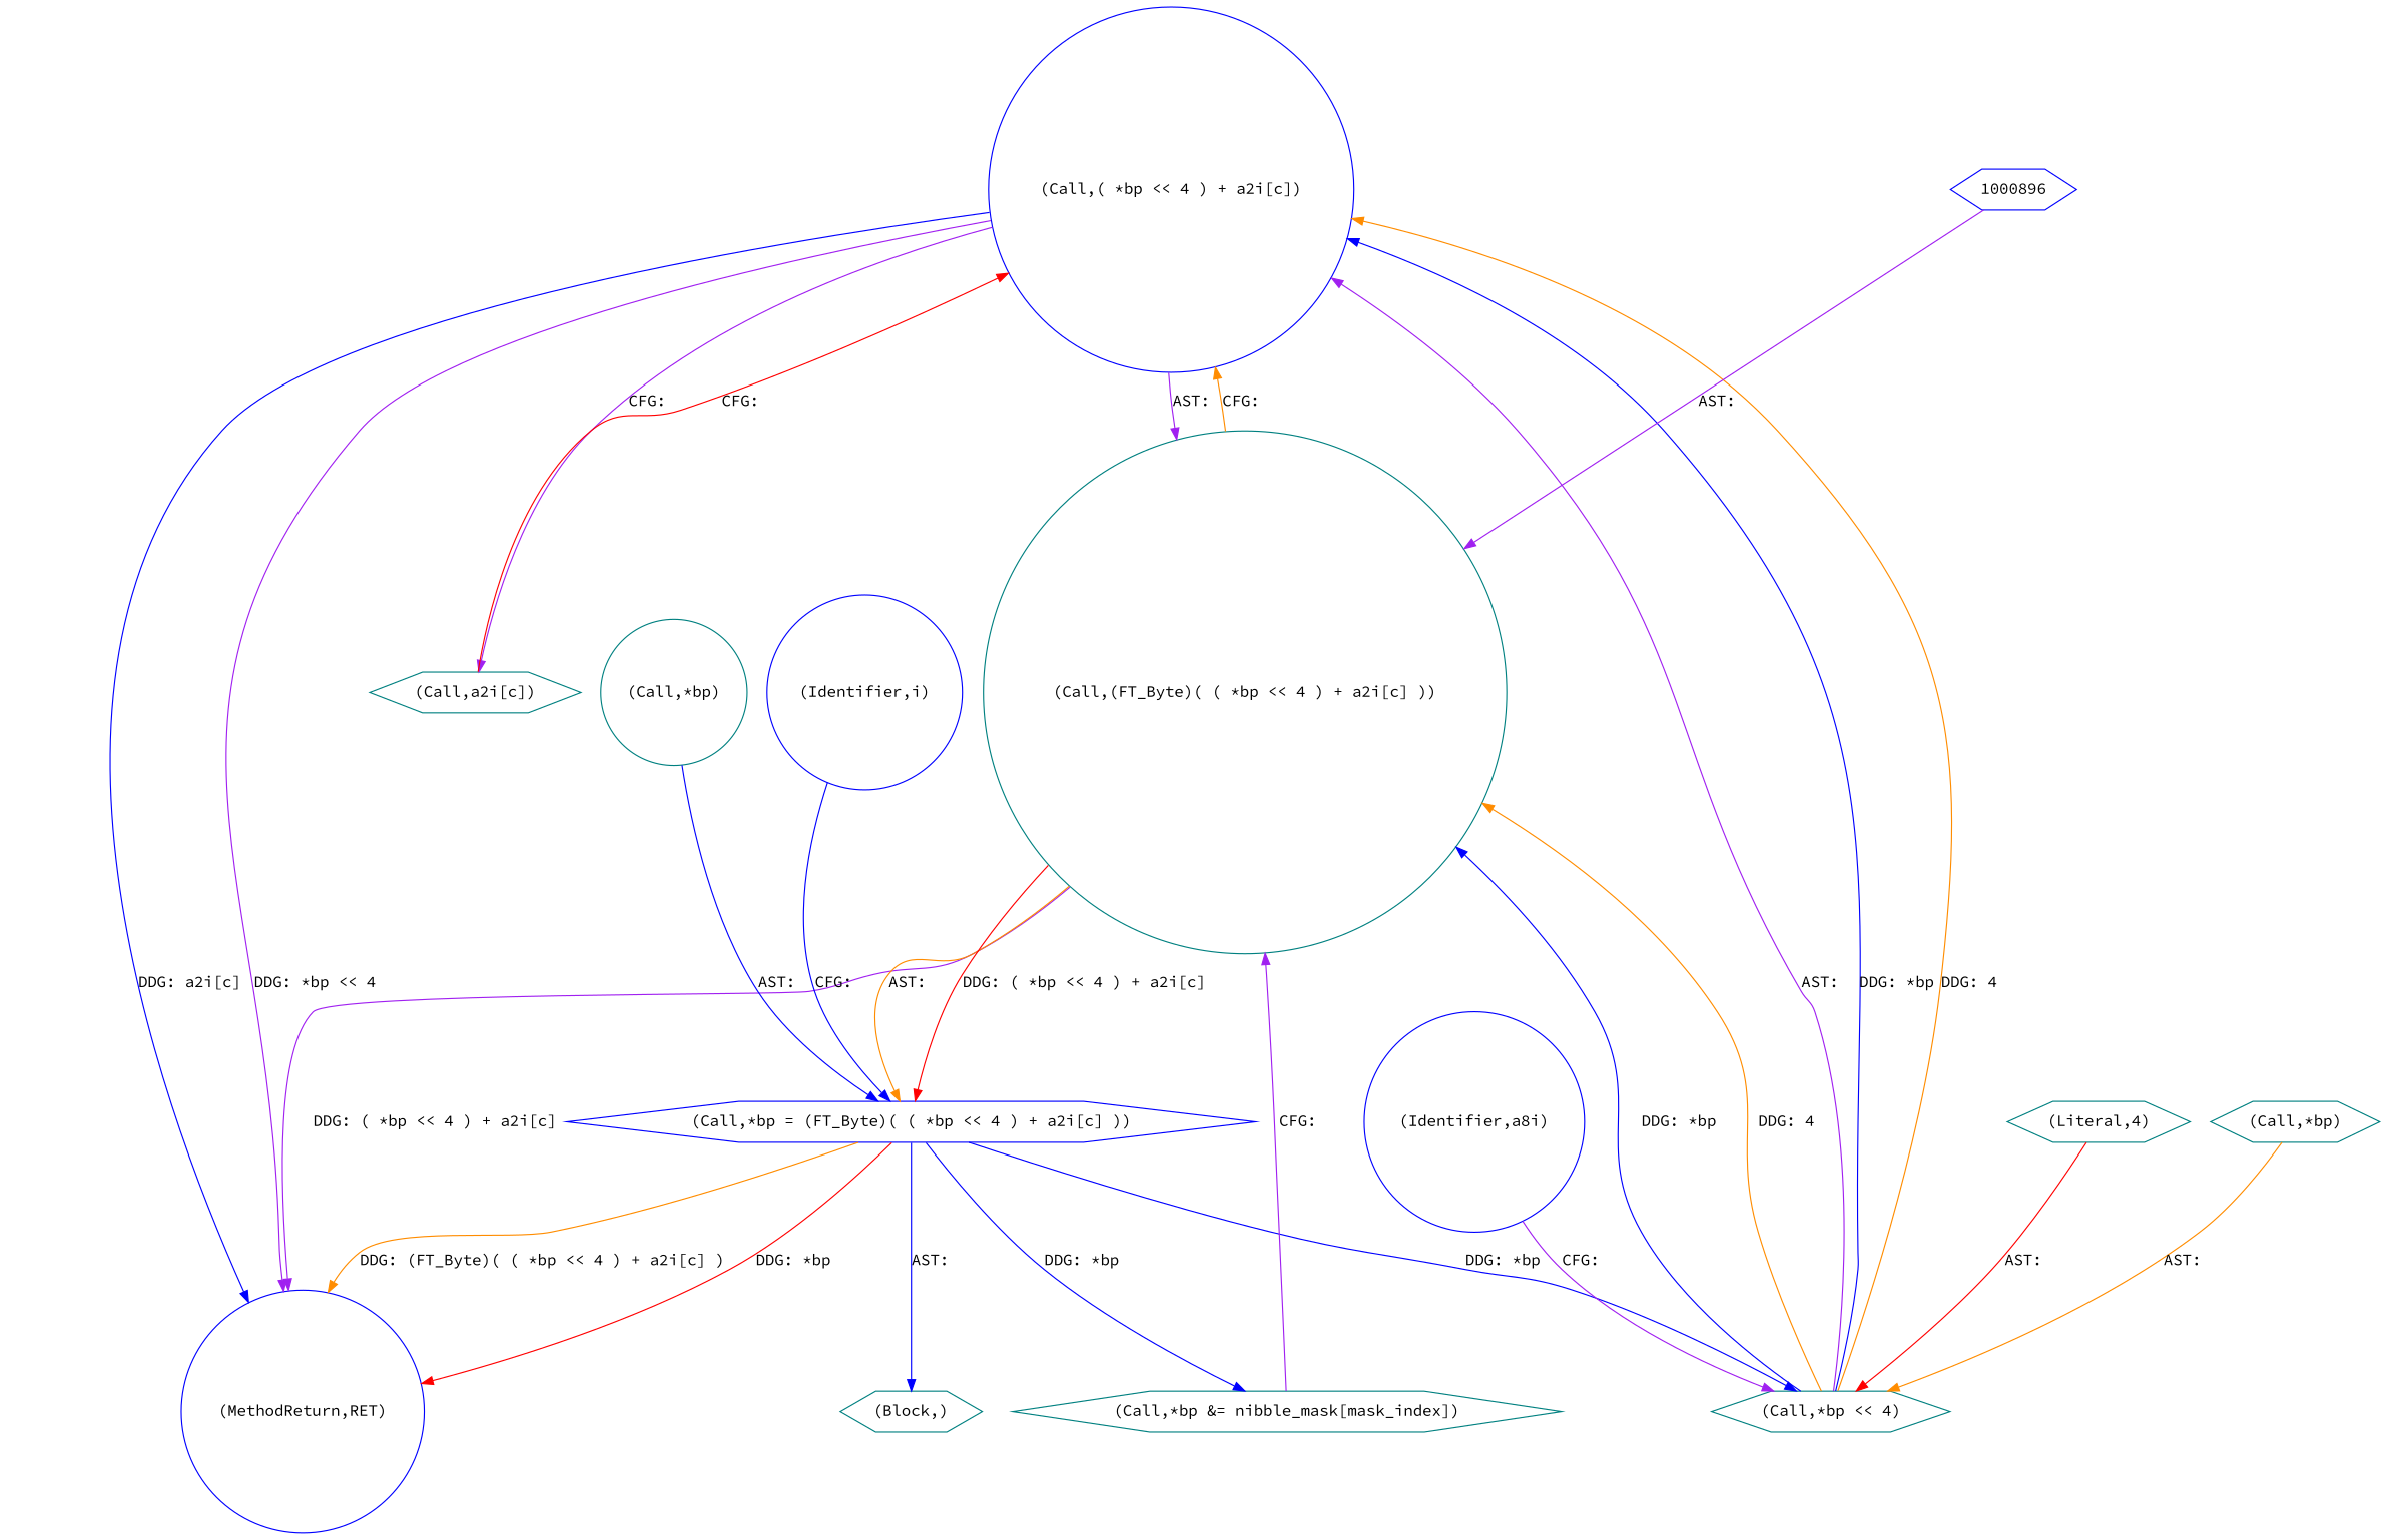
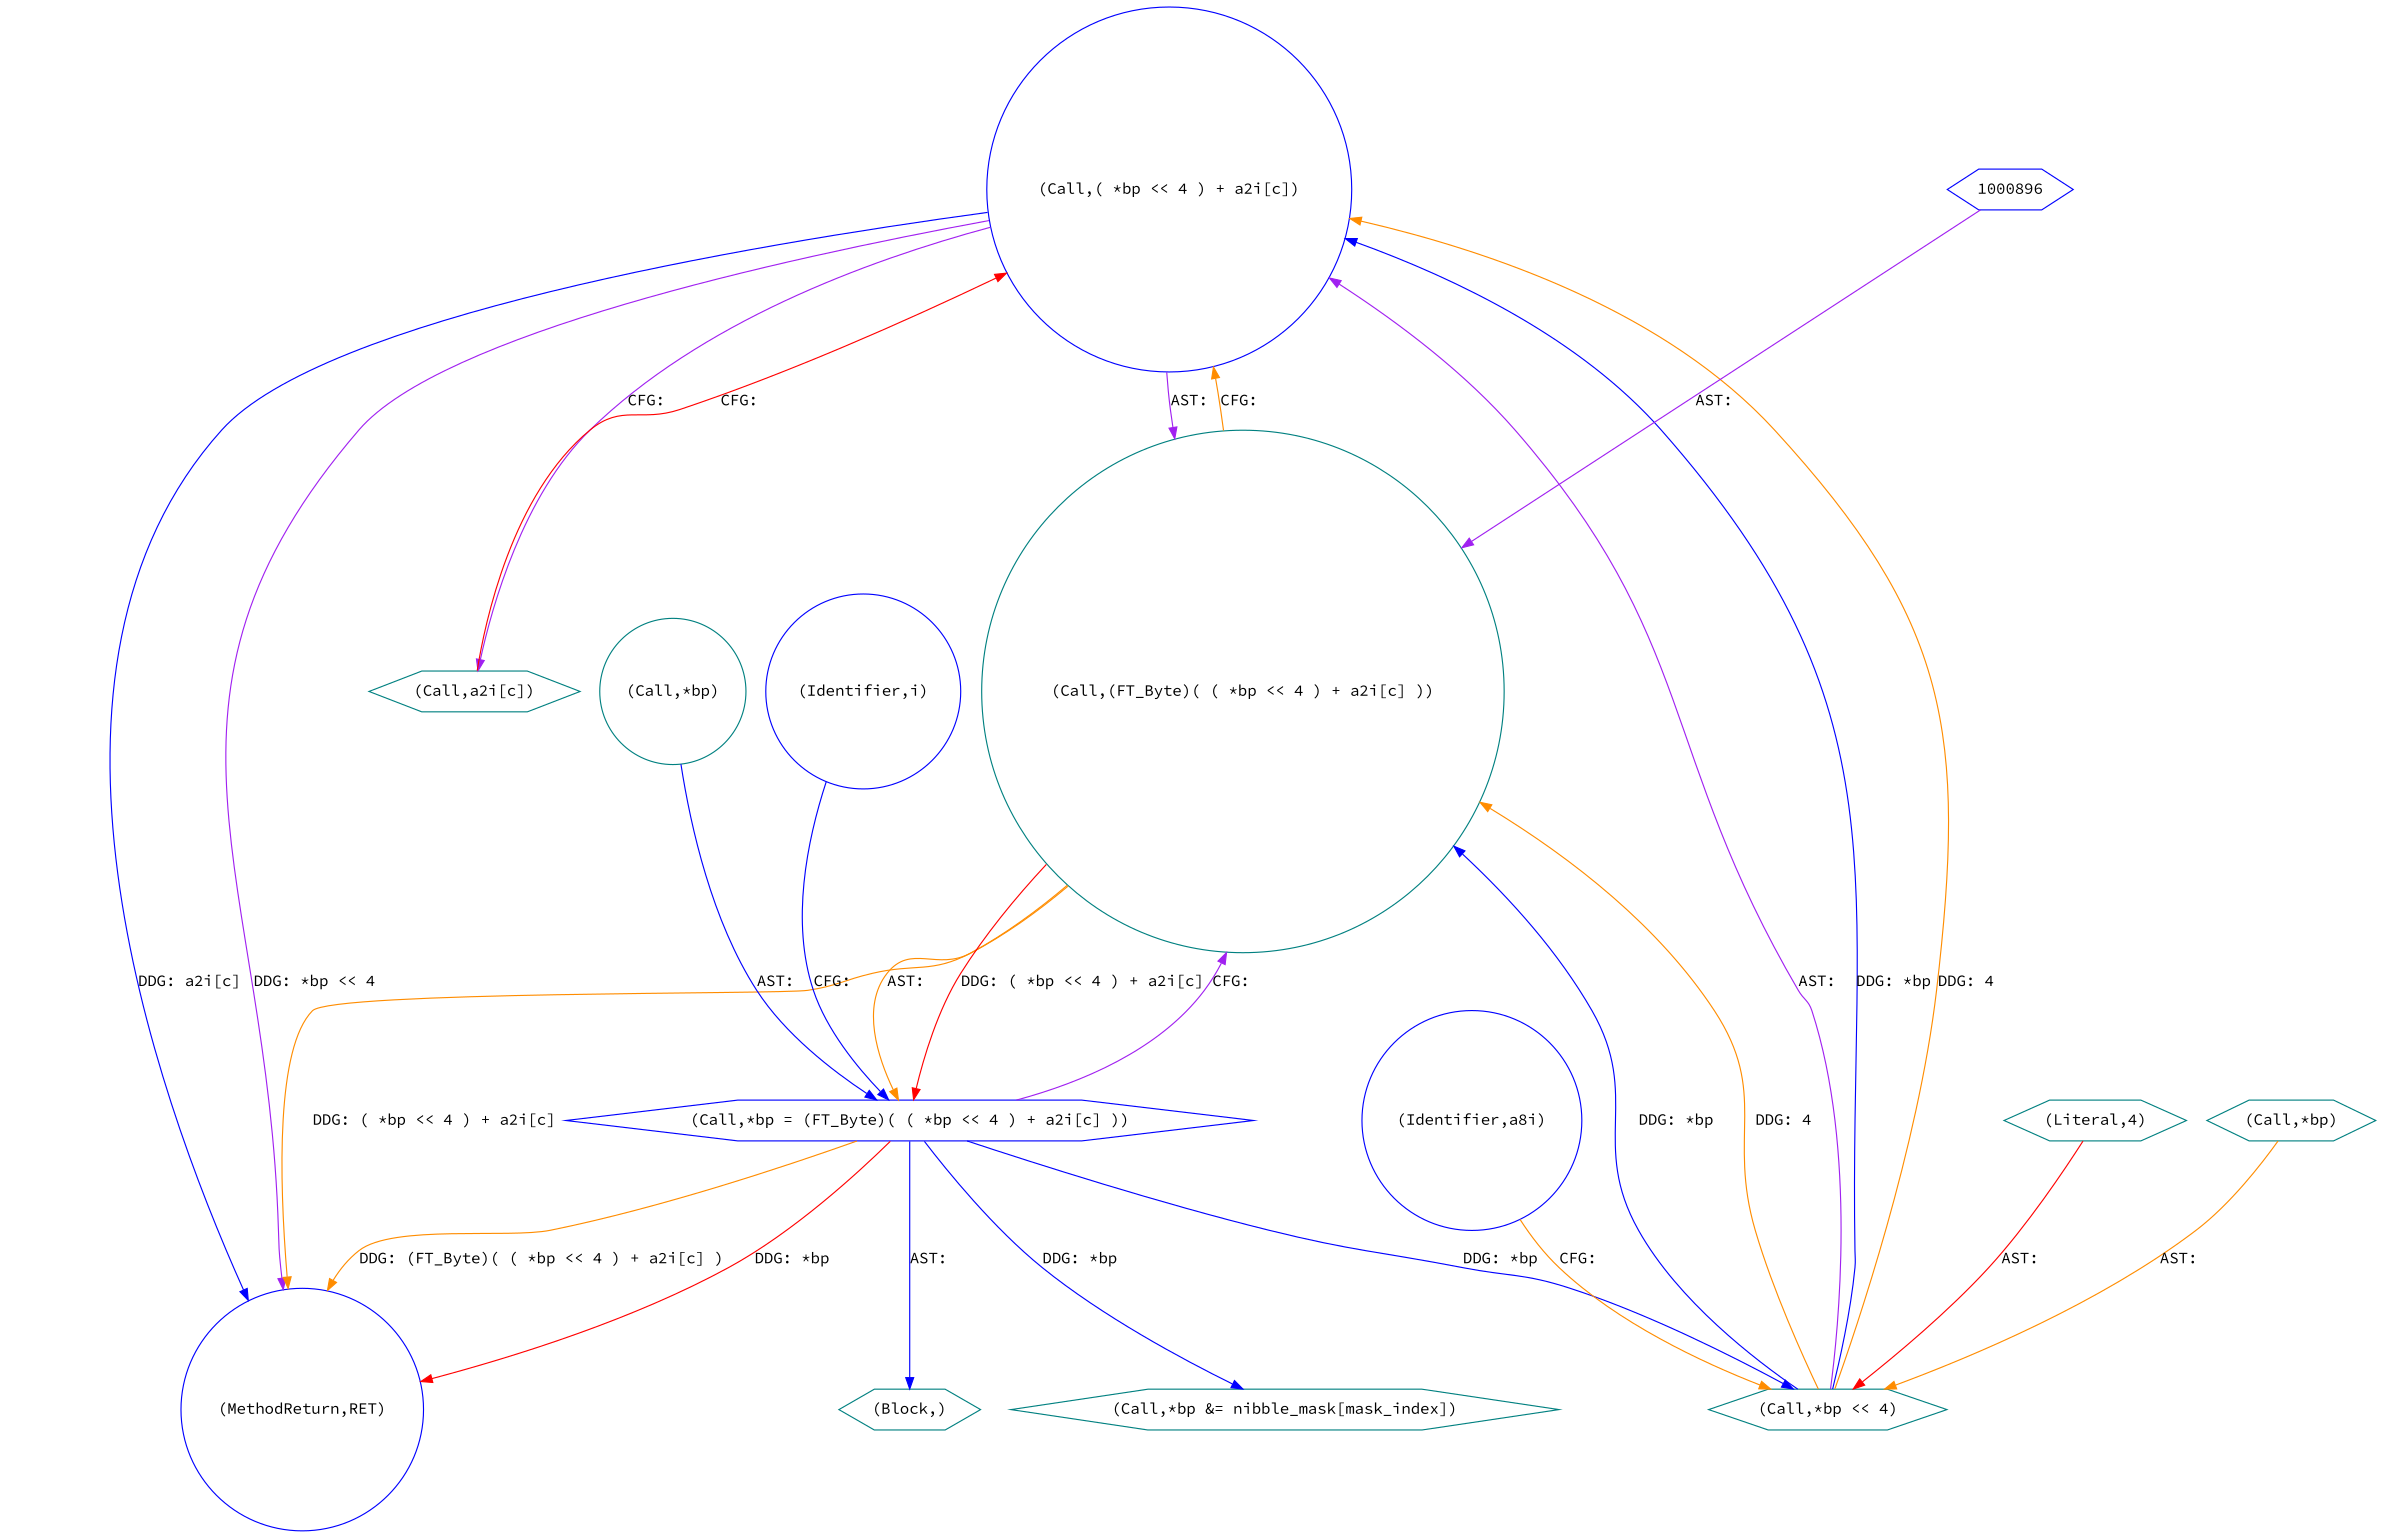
  digraph {
    fontname="Source Code Pro"
    node [color=teal fontname="Source Code Pro" shape=hexagon]
    edge [color=blue fontname="Source Code Pro"]
    n1 [color=blue label="(Call,( *bp << 4 ) + a2i[c])" shape=circle]
    n2 [label="(Call,(FT_Byte)( ( *bp << 4 ) + a2i[c] ))" shape=circle]
    n3 [color=blue label="(MethodReturn,RET)" shape=circle]
    n4 [label="(Call,a2i[c])"]
    n5 [color=blue label="(Call,*bp = (FT_Byte)( ( *bp << 4 ) + a2i[c] ))"]
    n6 [label="(Call,*bp << 4)"]
    n7 [label="(Literal,4)"]
    n8 [label="(Block,)"]
    n9 [label="(Call,*bp &= nibble_mask[mask_index])"]
    n10 [label="(Call,*bp)" shape=circle]
    n11 [label="(Call,*bp)"]
    n12 [color=blue label="(Identifier,i)" shape=circle]
    n13 [color=blue label="(Identifier,a8i)" shape=circle]
    1000896 [color=blue]
    n1 -> n2 [color=purple label="AST: "]
    n1 -> n3 [color=purple label="DDG: *bp << 4"]
    n1 -> n3 [label="DDG: a2i[c]"]
    n1 -> n4 [color=purple label="CFG: "]
    n2 -> n1 [color=darkorange label="CFG: "]
-   n2 -> n3 [color=purple label="DDG: ( *bp << 4 ) + a2i[c]"]
+   n2 -> n3 [color=darkorange label="DDG: ( *bp << 4 ) + a2i[c]"]
    n2 -> n5 [color=darkorange label="AST: "]
    n2 -> n5 [color=red label="DDG: ( *bp << 4 ) + a2i[c]"]
    n4 -> n1 [color=red label="CFG: "]
-   n9 -> n2 [color=purple label="CFG: "]
+   n5 -> n2 [color=purple label="CFG: "]
    n5 -> n3 [color=red label="DDG: *bp"]
    n5 -> n3 [color=darkorange label="DDG: (FT_Byte)( ( *bp << 4 ) + a2i[c] )"]
    n5 -> n6 [label="DDG: *bp"]
    n5 -> n8 [label="AST: "]
    n5 -> n9 [label="DDG: *bp"]
    n6 -> n1 [color=purple label="AST: "]
    n6 -> n1 [label="DDG: *bp"]
    n6 -> n1 [color=darkorange label="DDG: 4"]
    n6 -> n2 [label="DDG: *bp"]
    n6 -> n2 [color=darkorange label="DDG: 4"]
    n7 -> n6 [color=red label="AST: "]
    n10 -> n5 [label="AST: "]
    n11 -> n6 [color=darkorange label="AST: "]
    n12 -> n5 [label="CFG: "]
-   n13 -> n6 [color=purple label="CFG: "]
+   n13 -> n6 [color=darkorange label="CFG: "]
    1000896 -> n2 [color=purple label="AST: "]
  }
